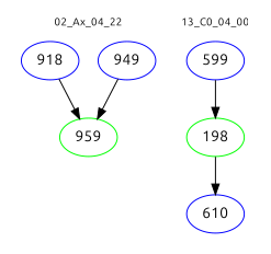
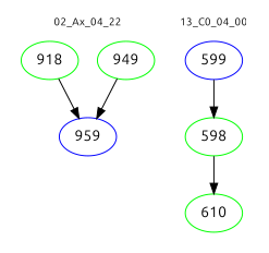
  digraph {
    fontname=Ubuntu
    node [color=green fontname=Ubuntu]
    edge [color=black fontname=Ubuntu]
-   n1 [color=blue label=949]
-   n2 [color=blue label=918]
-   n3 [label=959]
+   n1 [label=949]
+   n2 [label=918]
+   n3 [color=blue label=959]
    n4 [color=blue label=599]
-   n5 [label=198]
-   n6 [color=blue label=610]
+   n5 [label=598]
+   n6 [label=610]
    subgraph cluster_1 {
      color=white
      fontsize=10
      label="02_Ax_04_22"
      n1
      n2
      n3
    }
    subgraph cluster_2 {
      color=white
      fontsize=10
      label="13_C0_04_00"
      n4
      n5
      n6
    }
    n1 -> n3
    n2 -> n3
    n4 -> n5
    n5 -> n6
  }
